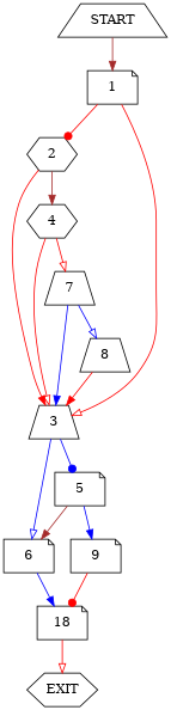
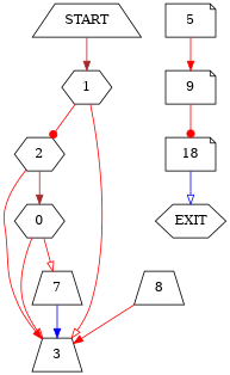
  digraph {
    node [shape=note]
    edge [arrowhead=normal color=red]
    n1 [label=START shape=trapezium]
-   1
+   1 [shape=hexagon]
    2 [shape=hexagon]
    3 [shape=trapezium]
    n5 [label=EXIT shape=hexagon]
-   4 [shape=hexagon]
+   4 [shape=hexagon label=0]
    5
-   6
    7 [shape=trapezium]
    9
    n11 [label=18]
    8 [shape=trapezium]
    n1 -> 1 [color=brown]
    1 -> 2 [arrowhead=dot]
    1 -> 3 [arrowhead=onormal]
    2 -> 3
    2 -> 4 [color=brown]
-   3 -> 5 [arrowhead=dot color=blue]
-   3 -> 6 [arrowhead=onormal color=blue]
    4 -> 3 [arrowhead=onormal]
    4 -> 7 [arrowhead=onormal]
-   5 -> 6 [color=brown]
-   5 -> 9 [color=blue]
-   6 -> n11 [color=blue]
+   5 -> 9
    7 -> 3 [color=blue]
-   7 -> 8 [arrowhead=onormal color=blue]
    9 -> n11 [arrowhead=dot]
-   n11 -> n5 [arrowhead=onormal]
+   n11 -> n5 [arrowhead=onormal color=blue]
    8 -> 3
  }
